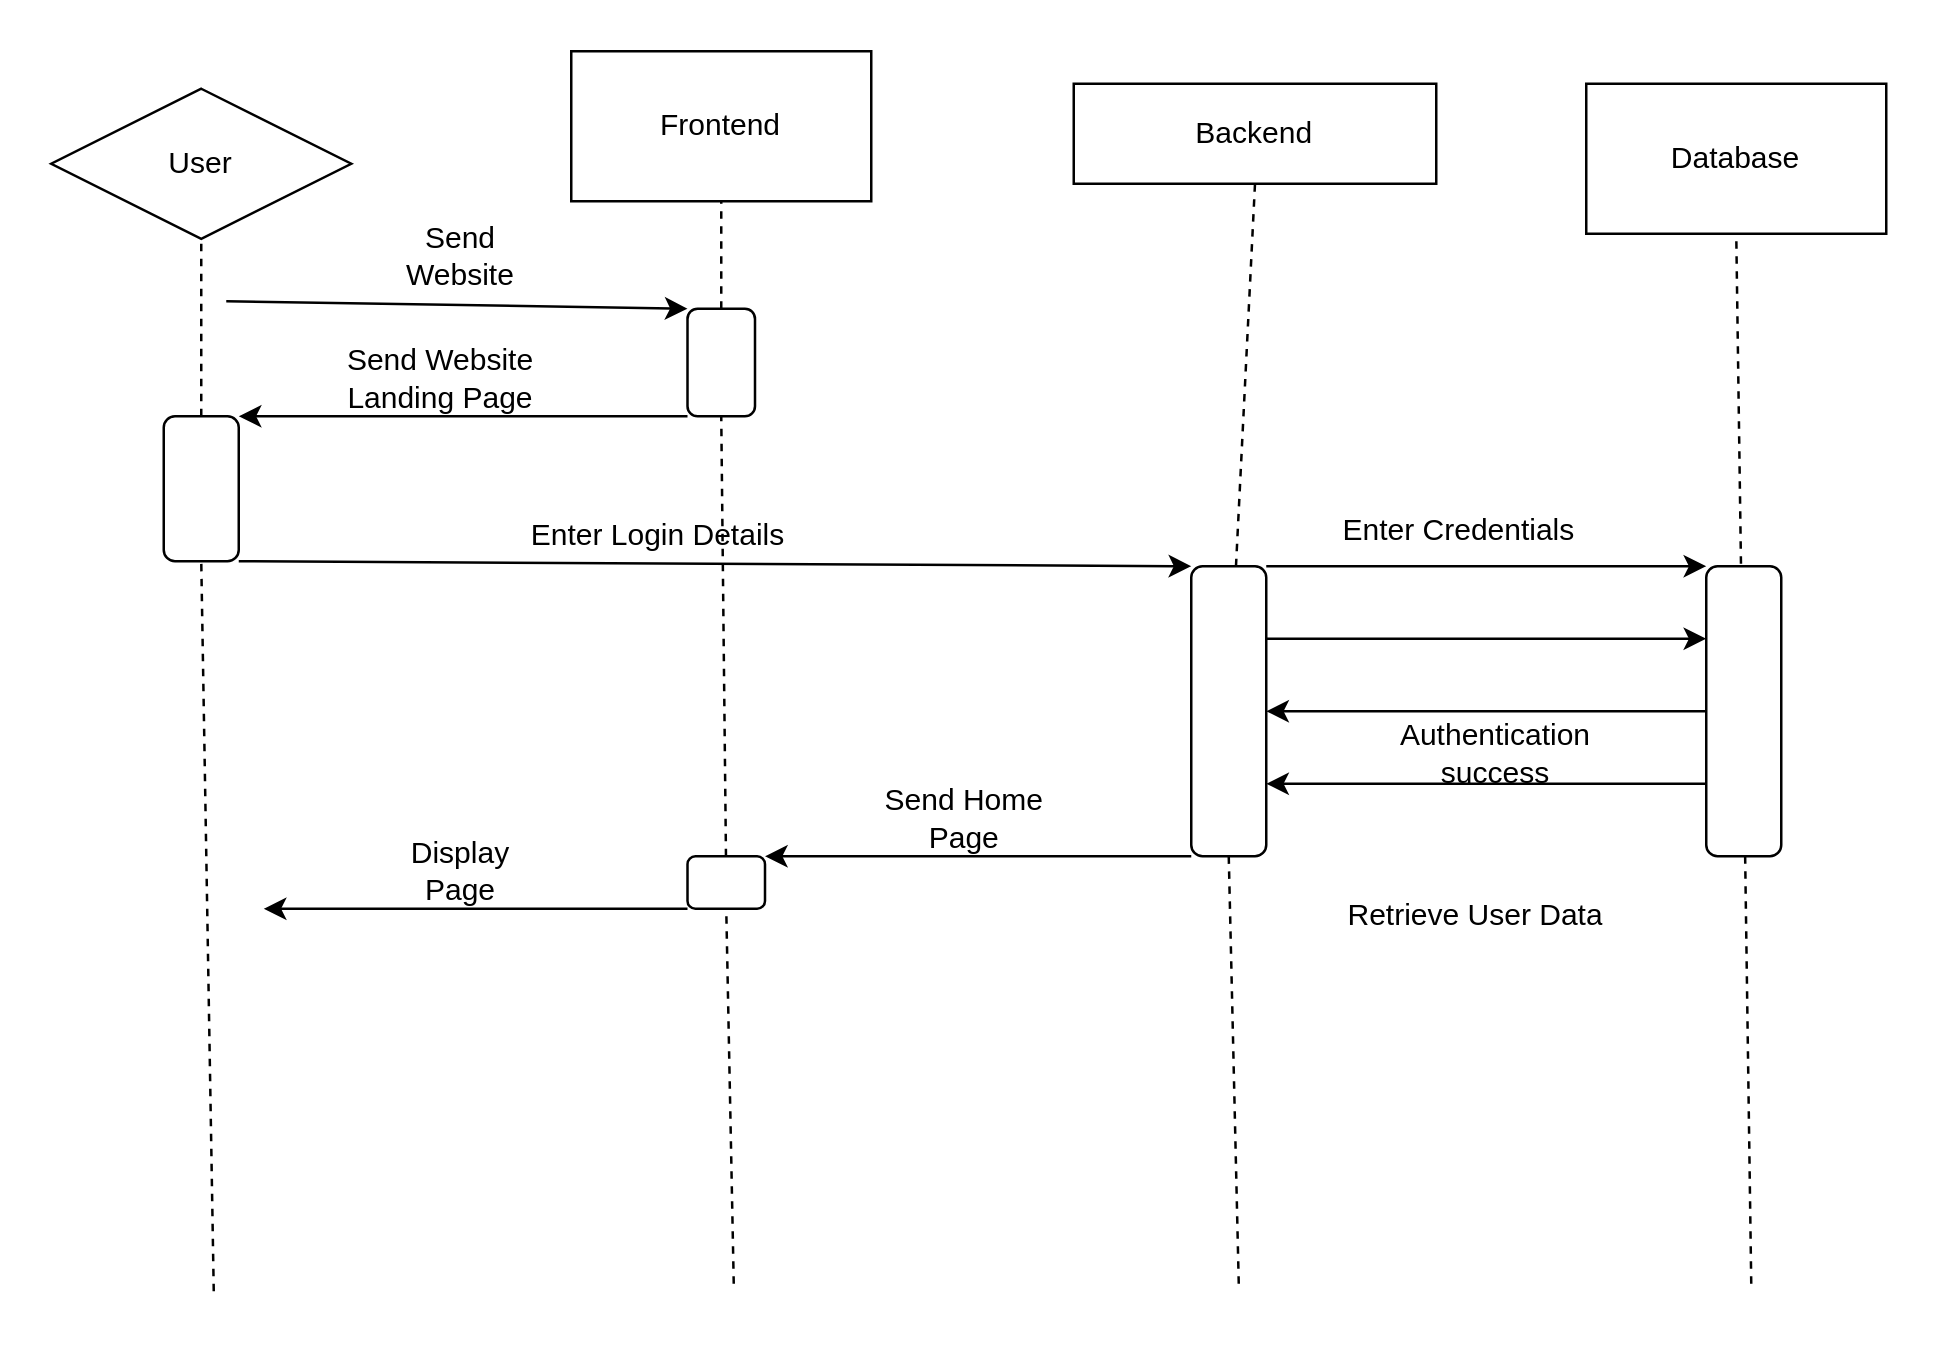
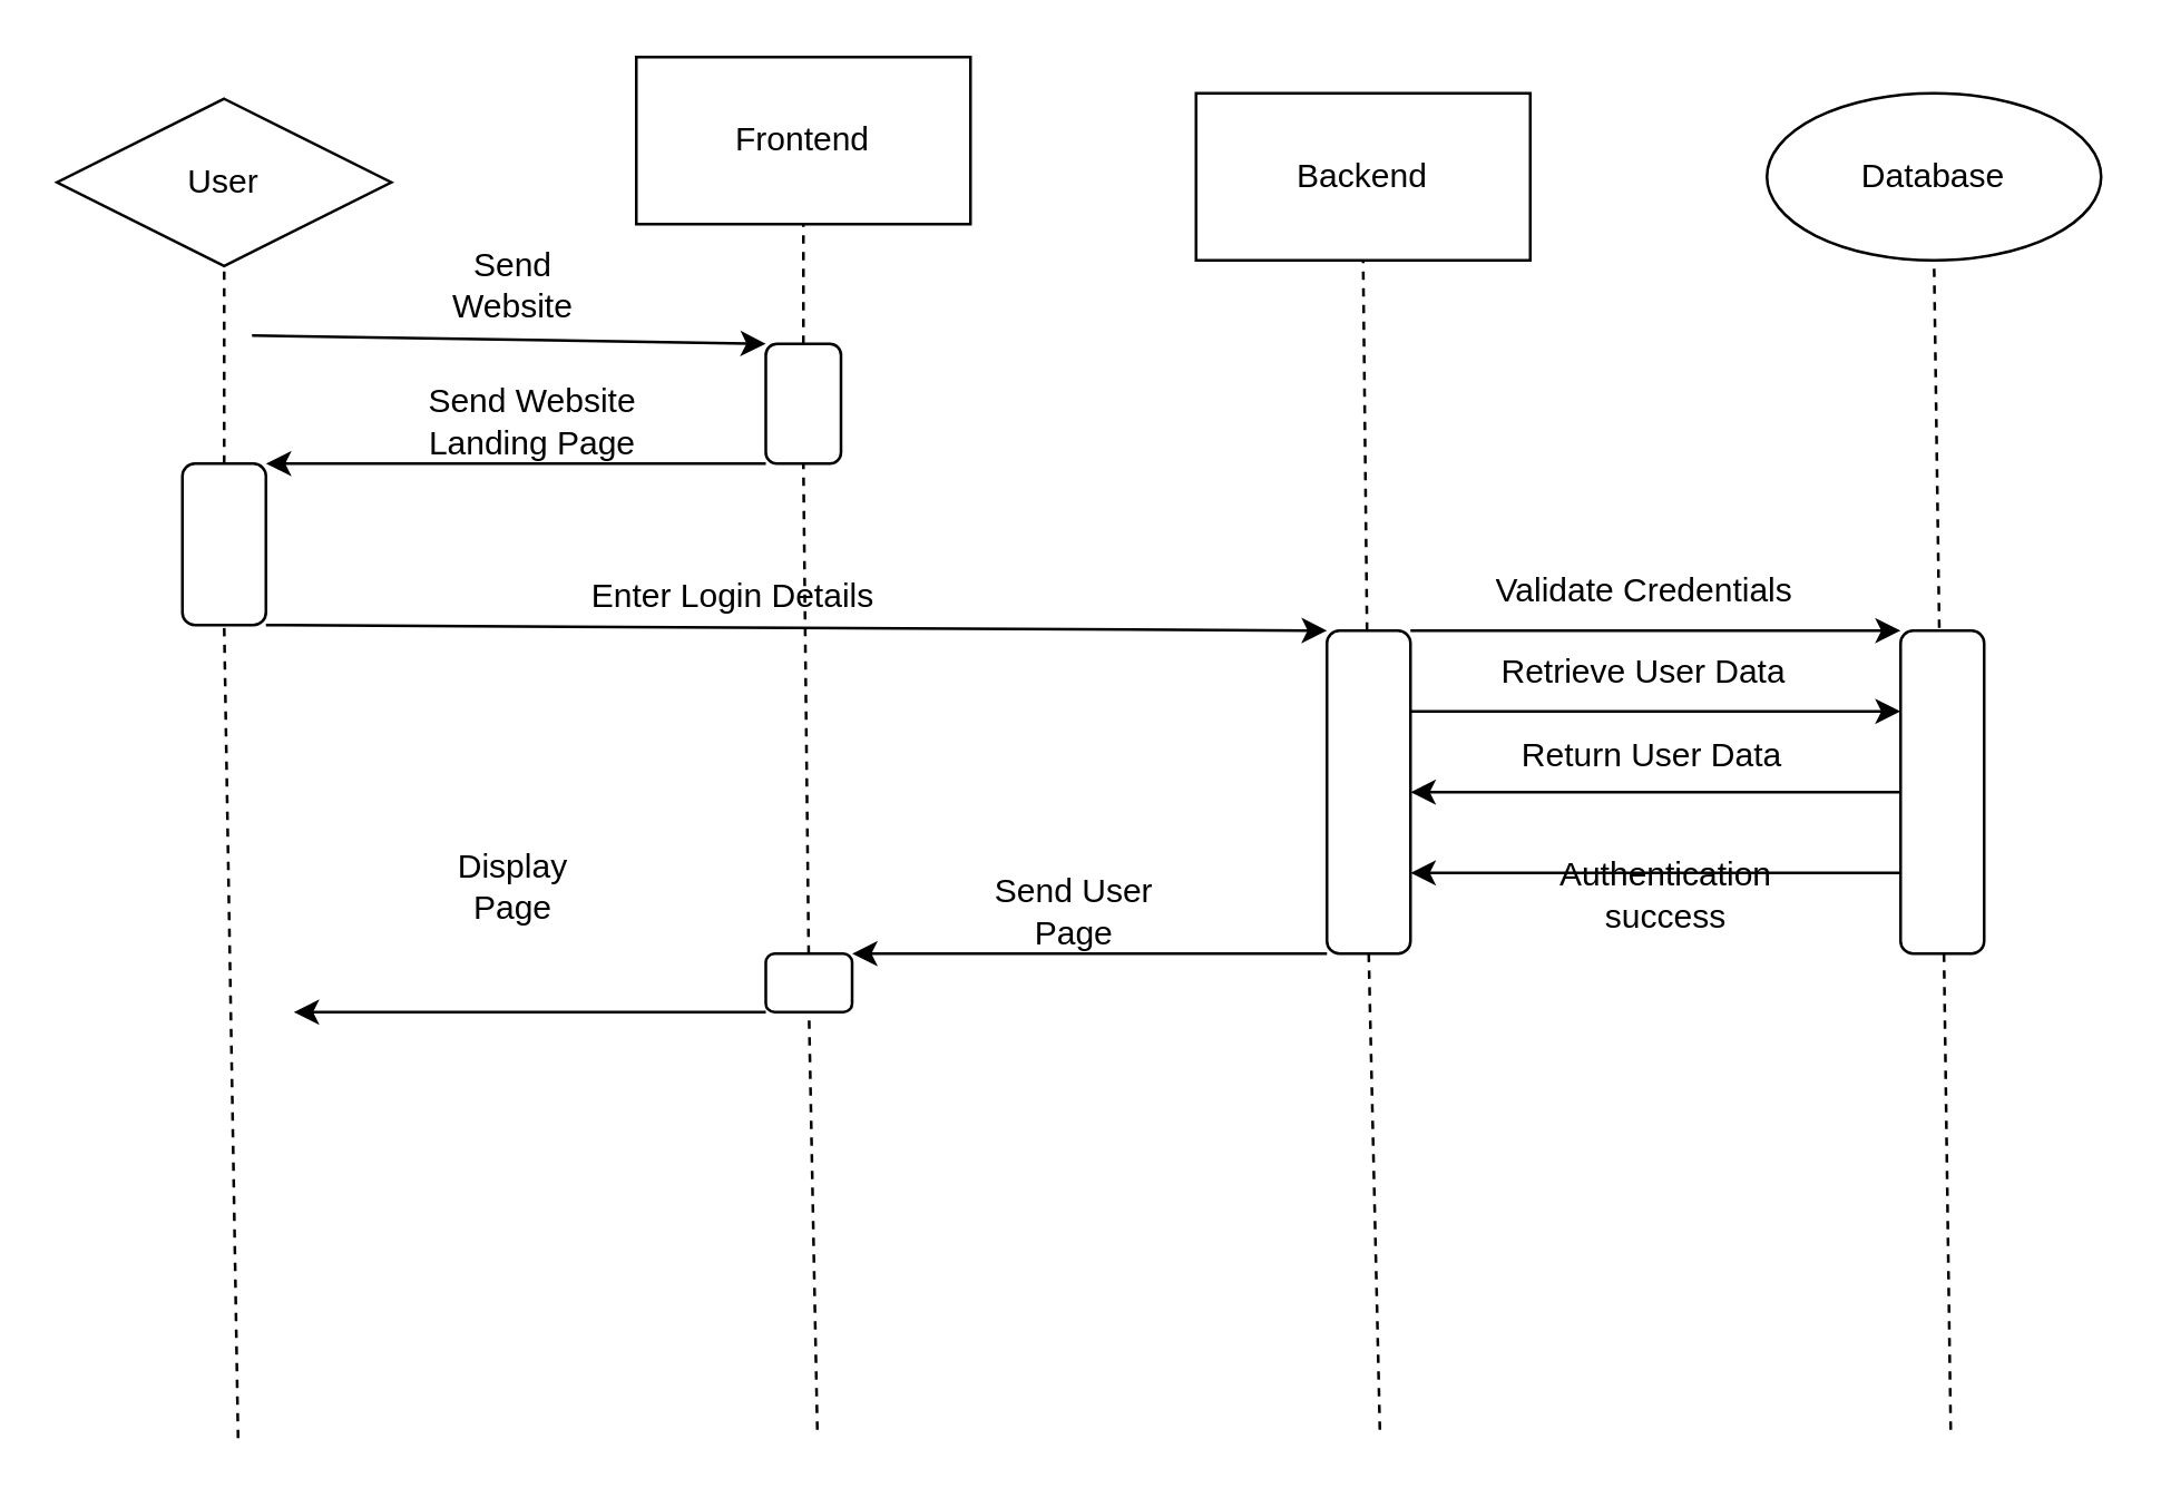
  <mxCell id="0" />
  <mxCell id="1" parent="0" />
  <mxCell id="2" value="User" style="rhombus;whiteSpace=wrap;html=1;" vertex="1" parent="1"><mxGeometry x="20" y="35" width="120" height="60" as="geometry" /></mxCell>
  <mxCell id="3" value="Frontend" style="rounded=0;whiteSpace=wrap;html=1;" vertex="1" parent="1"><mxGeometry x="228" y="20" width="120" height="60" as="geometry" /></mxCell>
- <mxCell id="4" value="Backend" style="rounded=0;whiteSpace=wrap;html=1;" vertex="1" parent="1"><mxGeometry x="429" y="33" width="145" height="40" as="geometry" /></mxCell>
+ <mxCell id="4" value="Backend" style="rounded=0;whiteSpace=wrap;html=1;" vertex="1" parent="1"><mxGeometry x="429" y="33" width="120" height="60" as="geometry" /></mxCell>
  <mxCell id="5" value="" style="endArrow=none;dashed=1;html=1;rounded=0;entryX=0.5;entryY=1;entryDx=0;entryDy=0;" edge="1" parent="1" source="14" target="2"><mxGeometry width="50" height="50" relative="1" as="geometry"><mxPoint x="85" y="516" as="sourcePoint" /><mxPoint x="280" y="216" as="targetPoint" /></mxGeometry></mxCell>
  <mxCell id="6" value="" style="endArrow=none;dashed=1;html=1;rounded=0;entryX=0.5;entryY=1;entryDx=0;entryDy=0;" edge="1" parent="1" source="9" target="3"><mxGeometry width="50" height="50" relative="1" as="geometry"><mxPoint x="293" y="513" as="sourcePoint" /><mxPoint x="90" y="105" as="targetPoint" /></mxGeometry></mxCell>
  <mxCell id="7" value="" style="endArrow=none;dashed=1;html=1;rounded=0;entryX=0.5;entryY=1;entryDx=0;entryDy=0;" edge="1" parent="1" source="19" target="4"><mxGeometry width="50" height="50" relative="1" as="geometry"><mxPoint x="495" y="513" as="sourcePoint" /><mxPoint x="298" y="105" as="targetPoint" /></mxGeometry></mxCell>
  <mxCell id="8" value="" style="endArrow=none;dashed=1;html=1;rounded=0;entryX=0.5;entryY=1;entryDx=0;entryDy=0;" edge="1" parent="1" source="32" target="9"><mxGeometry width="50" height="50" relative="1" as="geometry"><mxPoint x="293" y="513" as="sourcePoint" /><mxPoint x="288" y="95" as="targetPoint" /></mxGeometry></mxCell>
  <mxCell id="9" value="" style="rounded=1;whiteSpace=wrap;html=1;" vertex="1" parent="1"><mxGeometry x="274.5" y="123" width="27" height="43" as="geometry" /></mxCell>
  <mxCell id="10" value="Send Website" style="text;html=1;align=center;verticalAlign=middle;whiteSpace=wrap;rounded=0;" vertex="1" parent="1"><mxGeometry x="154" y="87" width="60" height="30" as="geometry" /></mxCell>
  <mxCell id="11" value="" style="endArrow=classic;html=1;rounded=0;entryX=0;entryY=0;entryDx=0;entryDy=0;" edge="1" parent="1" target="9"><mxGeometry width="50" height="50" relative="1" as="geometry"><mxPoint x="90" y="120" as="sourcePoint" /><mxPoint x="400" y="303" as="targetPoint" /></mxGeometry></mxCell>
  <mxCell id="12" value="" style="endArrow=classic;html=1;rounded=0;exitX=0;exitY=1;exitDx=0;exitDy=0;entryX=1;entryY=0;entryDx=0;entryDy=0;" edge="1" parent="1" source="9" target="14"><mxGeometry width="50" height="50" relative="1" as="geometry"><mxPoint x="93" y="128" as="sourcePoint" /><mxPoint x="100" y="165" as="targetPoint" /><Array as="points" /></mxGeometry></mxCell>
  <mxCell id="13" value="" style="endArrow=none;dashed=1;html=1;rounded=0;entryX=0.5;entryY=1;entryDx=0;entryDy=0;" edge="1" parent="1" target="14"><mxGeometry width="50" height="50" relative="1" as="geometry"><mxPoint x="85" y="516" as="sourcePoint" /><mxPoint x="80" y="95" as="targetPoint" /></mxGeometry></mxCell>
  <mxCell id="14" value="" style="rounded=1;whiteSpace=wrap;html=1;" vertex="1" parent="1"><mxGeometry x="65" y="166" width="30" height="58" as="geometry" /></mxCell>
- <mxCell id="15" value="Send Website Landing Page" style="text;html=1;align=center;verticalAlign=middle;whiteSpace=wrap;rounded=0;" vertex="1" parent="1"><mxGeometry x="123" y="136" width="106" height="30" as="geometry" /></mxCell>
- <mxCell id="16" value="Database" style="rounded=0;whiteSpace=wrap;html=1;" vertex="1" parent="1"><mxGeometry x="634" y="33" width="120" height="60" as="geometry" /></mxCell>
+ <mxCell id="15" value="Send Website Landing Page" style="text;html=1;align=center;verticalAlign=middle;whiteSpace=wrap;rounded=0;" vertex="1" parent="1"><mxGeometry x="138" y="136" width="106" height="30" as="geometry" /></mxCell>
+ <mxCell id="16" value="Database" style="ellipse;whiteSpace=wrap;html=1;" vertex="1" parent="1"><mxGeometry x="634" y="33" width="120" height="60" as="geometry" /></mxCell>
  <mxCell id="17" value="" style="endArrow=none;dashed=1;html=1;rounded=0;entryX=0.5;entryY=1;entryDx=0;entryDy=0;" edge="1" parent="1" target="16"><mxGeometry width="50" height="50" relative="1" as="geometry"><mxPoint x="700" y="513" as="sourcePoint" /><mxPoint x="503" y="105" as="targetPoint" /></mxGeometry></mxCell>
  <mxCell id="18" value="" style="endArrow=none;dashed=1;html=1;rounded=0;entryX=0.5;entryY=1;entryDx=0;entryDy=0;" edge="1" parent="1" target="19"><mxGeometry width="50" height="50" relative="1" as="geometry"><mxPoint x="495" y="513" as="sourcePoint" /><mxPoint x="489" y="93" as="targetPoint" /></mxGeometry></mxCell>
  <mxCell id="19" value="" style="rounded=1;whiteSpace=wrap;html=1;" vertex="1" parent="1"><mxGeometry x="476" y="226" width="30" height="116" as="geometry" /></mxCell>
  <mxCell id="20" value="" style="endArrow=classic;html=1;rounded=0;exitX=1;exitY=1;exitDx=0;exitDy=0;entryX=0;entryY=0;entryDx=0;entryDy=0;" edge="1" parent="1" source="14" target="19"><mxGeometry width="50" height="50" relative="1" as="geometry"><mxPoint x="209" y="353" as="sourcePoint" /><mxPoint x="259" y="303" as="targetPoint" /></mxGeometry></mxCell>
  <mxCell id="21" value="Enter Login Details" style="text;html=1;align=center;verticalAlign=middle;whiteSpace=wrap;rounded=0;" vertex="1" parent="1"><mxGeometry x="205" y="199" width="116" height="30" as="geometry" /></mxCell>
  <mxCell id="22" value="" style="rounded=1;whiteSpace=wrap;html=1;" vertex="1" parent="1"><mxGeometry x="682" y="226" width="30" height="116" as="geometry" /></mxCell>
  <mxCell id="23" value="" style="endArrow=classic;html=1;rounded=0;exitX=1;exitY=0;exitDx=0;exitDy=0;entryX=0;entryY=0;entryDx=0;entryDy=0;" edge="1" parent="1" source="19" target="22"><mxGeometry width="50" height="50" relative="1" as="geometry"><mxPoint x="569" y="212" as="sourcePoint" /><mxPoint x="619" y="162" as="targetPoint" /></mxGeometry></mxCell>
- <mxCell id="24" value="Enter Credentials&lt;div&gt;&lt;br&gt;&lt;/div&gt;" style="text;strokeColor=none;fillColor=none;align=left;verticalAlign=middle;spacingLeft=4;spacingRight=4;overflow=hidden;points=[[0,0.5],[1,0.5]];portConstraint=eastwest;rotatable=0;whiteSpace=wrap;html=1;" vertex="1" parent="1"><mxGeometry x="531" y="202" width="121" height="22" as="geometry" /></mxCell>
+ <mxCell id="24" value="Validate Credentials&lt;div&gt;&lt;br&gt;&lt;/div&gt;" style="text;strokeColor=none;fillColor=none;align=left;verticalAlign=middle;spacingLeft=4;spacingRight=4;overflow=hidden;points=[[0,0.5],[1,0.5]];portConstraint=eastwest;rotatable=0;whiteSpace=wrap;html=1;" vertex="1" parent="1"><mxGeometry x="531" y="202" width="121" height="22" as="geometry" /></mxCell>
  <mxCell id="25" value="" style="endArrow=classic;html=1;rounded=0;exitX=1;exitY=0.25;exitDx=0;exitDy=0;entryX=0;entryY=0.25;entryDx=0;entryDy=0;" edge="1" parent="1" source="19" target="22"><mxGeometry width="50" height="50" relative="1" as="geometry"><mxPoint x="508" y="254" as="sourcePoint" /><mxPoint x="684" y="254" as="targetPoint" /></mxGeometry></mxCell>
- <mxCell id="26" value="&lt;div&gt;Retrieve User Data&lt;/div&gt;" style="text;strokeColor=none;fillColor=none;align=left;verticalAlign=middle;spacingLeft=4;spacingRight=4;overflow=hidden;points=[[0,0.5],[1,0.5]];portConstraint=eastwest;rotatable=0;whiteSpace=wrap;html=1;" vertex="1" parent="1"><mxGeometry x="533" y="355" width="121" height="22" as="geometry" /></mxCell>
+ <mxCell id="26" value="&lt;div&gt;Retrieve User Data&lt;/div&gt;" style="text;strokeColor=none;fillColor=none;align=left;verticalAlign=middle;spacingLeft=4;spacingRight=4;overflow=hidden;points=[[0,0.5],[1,0.5]];portConstraint=eastwest;rotatable=0;whiteSpace=wrap;html=1;" vertex="1" parent="1"><mxGeometry x="533" y="230" width="121" height="22" as="geometry" /></mxCell>
  <mxCell id="27" value="" style="endArrow=classic;html=1;rounded=0;exitX=0;exitY=0.5;exitDx=0;exitDy=0;entryX=1;entryY=0.5;entryDx=0;entryDy=0;" edge="1" parent="1" source="22" target="19"><mxGeometry width="50" height="50" relative="1" as="geometry"><mxPoint x="569" y="212" as="sourcePoint" /><mxPoint x="619" y="162" as="targetPoint" /></mxGeometry></mxCell>
  <mxCell id="28" value="" style="endArrow=classic;html=1;rounded=0;exitX=0;exitY=0.75;exitDx=0;exitDy=0;entryX=1;entryY=0.75;entryDx=0;entryDy=0;" edge="1" parent="1" source="22" target="19"><mxGeometry width="50" height="50" relative="1" as="geometry"><mxPoint x="679.5" y="329" as="sourcePoint" /><mxPoint x="503.5" y="329" as="targetPoint" /></mxGeometry></mxCell>
- <mxCell id="30" value="Authentication success" style="text;html=1;align=center;verticalAlign=middle;whiteSpace=wrap;rounded=0;" vertex="1" parent="1"><mxGeometry x="538" y="286" width="120" height="30" as="geometry" /></mxCell>
+ <mxCell id="29" value="Return User Data" style="text;html=1;align=center;verticalAlign=middle;whiteSpace=wrap;rounded=0;" vertex="1" parent="1"><mxGeometry x="533" y="256" width="120" height="30" as="geometry" /></mxCell>
+ <mxCell id="30" value="Authentication success" style="text;html=1;align=center;verticalAlign=middle;whiteSpace=wrap;rounded=0;" vertex="1" parent="1"><mxGeometry x="538" y="306" width="120" height="30" as="geometry" /></mxCell>
  <mxCell id="31" value="" style="endArrow=none;dashed=1;html=1;rounded=0;entryX=0.5;entryY=1;entryDx=0;entryDy=0;" edge="1" parent="1" target="32"><mxGeometry width="50" height="50" relative="1" as="geometry"><mxPoint x="293" y="513" as="sourcePoint" /><mxPoint x="288" y="166" as="targetPoint" /></mxGeometry></mxCell>
  <mxCell id="32" value="" style="rounded=1;whiteSpace=wrap;html=1;" vertex="1" parent="1"><mxGeometry x="274.5" y="342" width="31" height="21" as="geometry" /></mxCell>
  <mxCell id="33" value="" style="endArrow=classic;html=1;rounded=0;exitX=0;exitY=1;exitDx=0;exitDy=0;entryX=1;entryY=0;entryDx=0;entryDy=0;" edge="1" parent="1" source="19" target="32"><mxGeometry width="50" height="50" relative="1" as="geometry"><mxPoint x="329" y="367" as="sourcePoint" /><mxPoint x="379" y="317" as="targetPoint" /></mxGeometry></mxCell>
- <mxCell id="34" value="Send Home Page" style="text;html=1;align=center;verticalAlign=middle;whiteSpace=wrap;rounded=0;" vertex="1" parent="1"><mxGeometry x="342" y="312" width="87" height="30" as="geometry" /></mxCell>
+ <mxCell id="34" value="Send User Page" style="text;html=1;align=center;verticalAlign=middle;whiteSpace=wrap;rounded=0;" vertex="1" parent="1"><mxGeometry x="342" y="312" width="87" height="30" as="geometry" /></mxCell>
  <mxCell id="35" value="" style="endArrow=classic;html=1;rounded=0;exitX=0;exitY=1;exitDx=0;exitDy=0;" edge="1" parent="1" source="32"><mxGeometry width="50" height="50" relative="1" as="geometry"><mxPoint x="169" y="290" as="sourcePoint" /><mxPoint x="105" y="363" as="targetPoint" /></mxGeometry></mxCell>
- <mxCell id="36" value="Display Page" style="text;html=1;align=center;verticalAlign=middle;whiteSpace=wrap;rounded=0;" vertex="1" parent="1"><mxGeometry x="154" y="333" width="60" height="30" as="geometry" /></mxCell>
+ <mxCell id="36" value="Display Page" style="text;html=1;align=center;verticalAlign=middle;whiteSpace=wrap;rounded=0;" vertex="1" parent="1"><mxGeometry x="154" y="303" width="60" height="30" as="geometry" /></mxCell>
